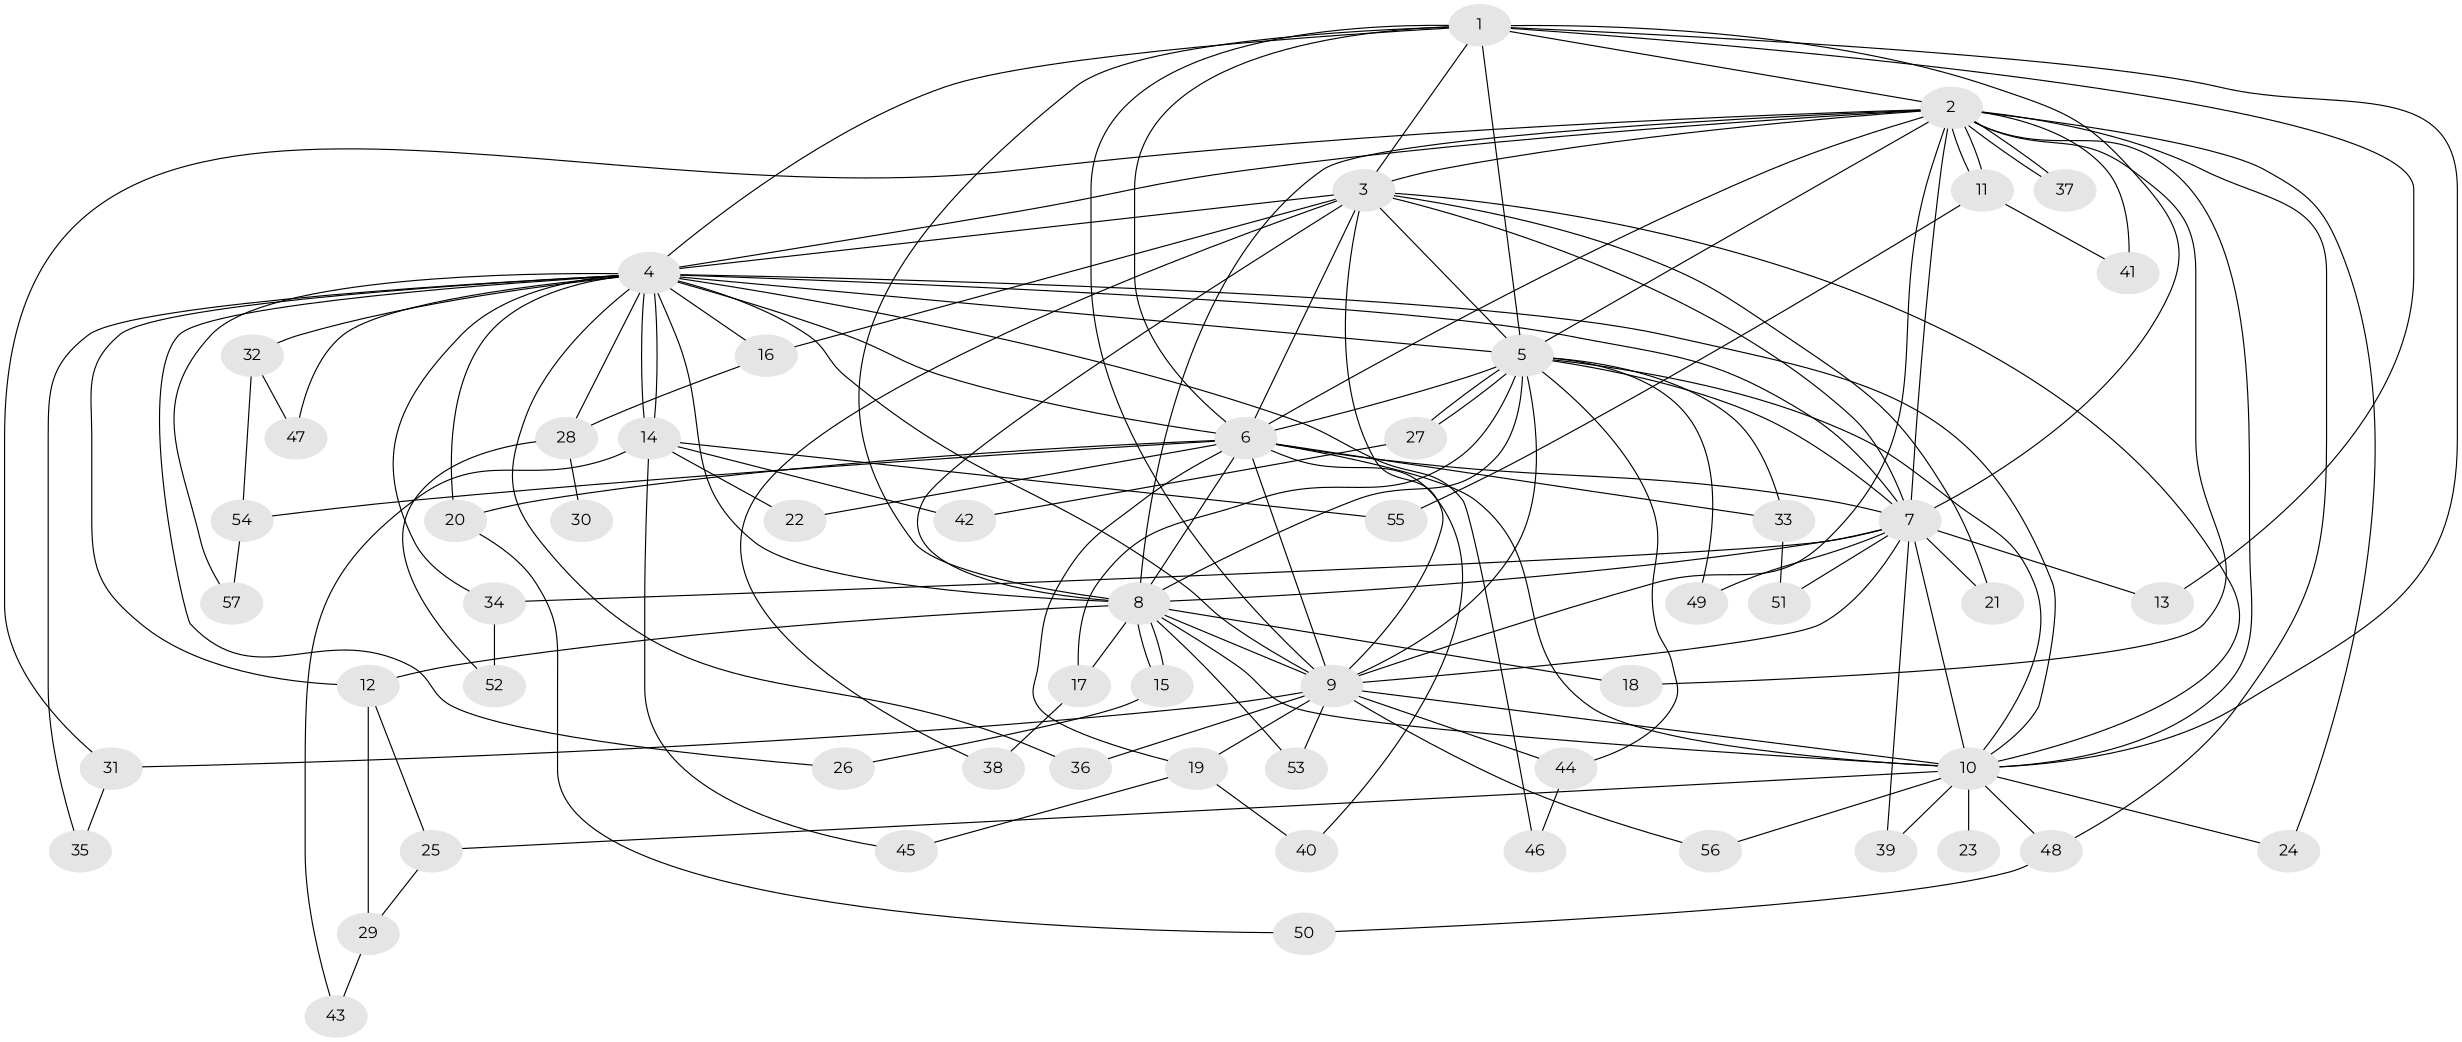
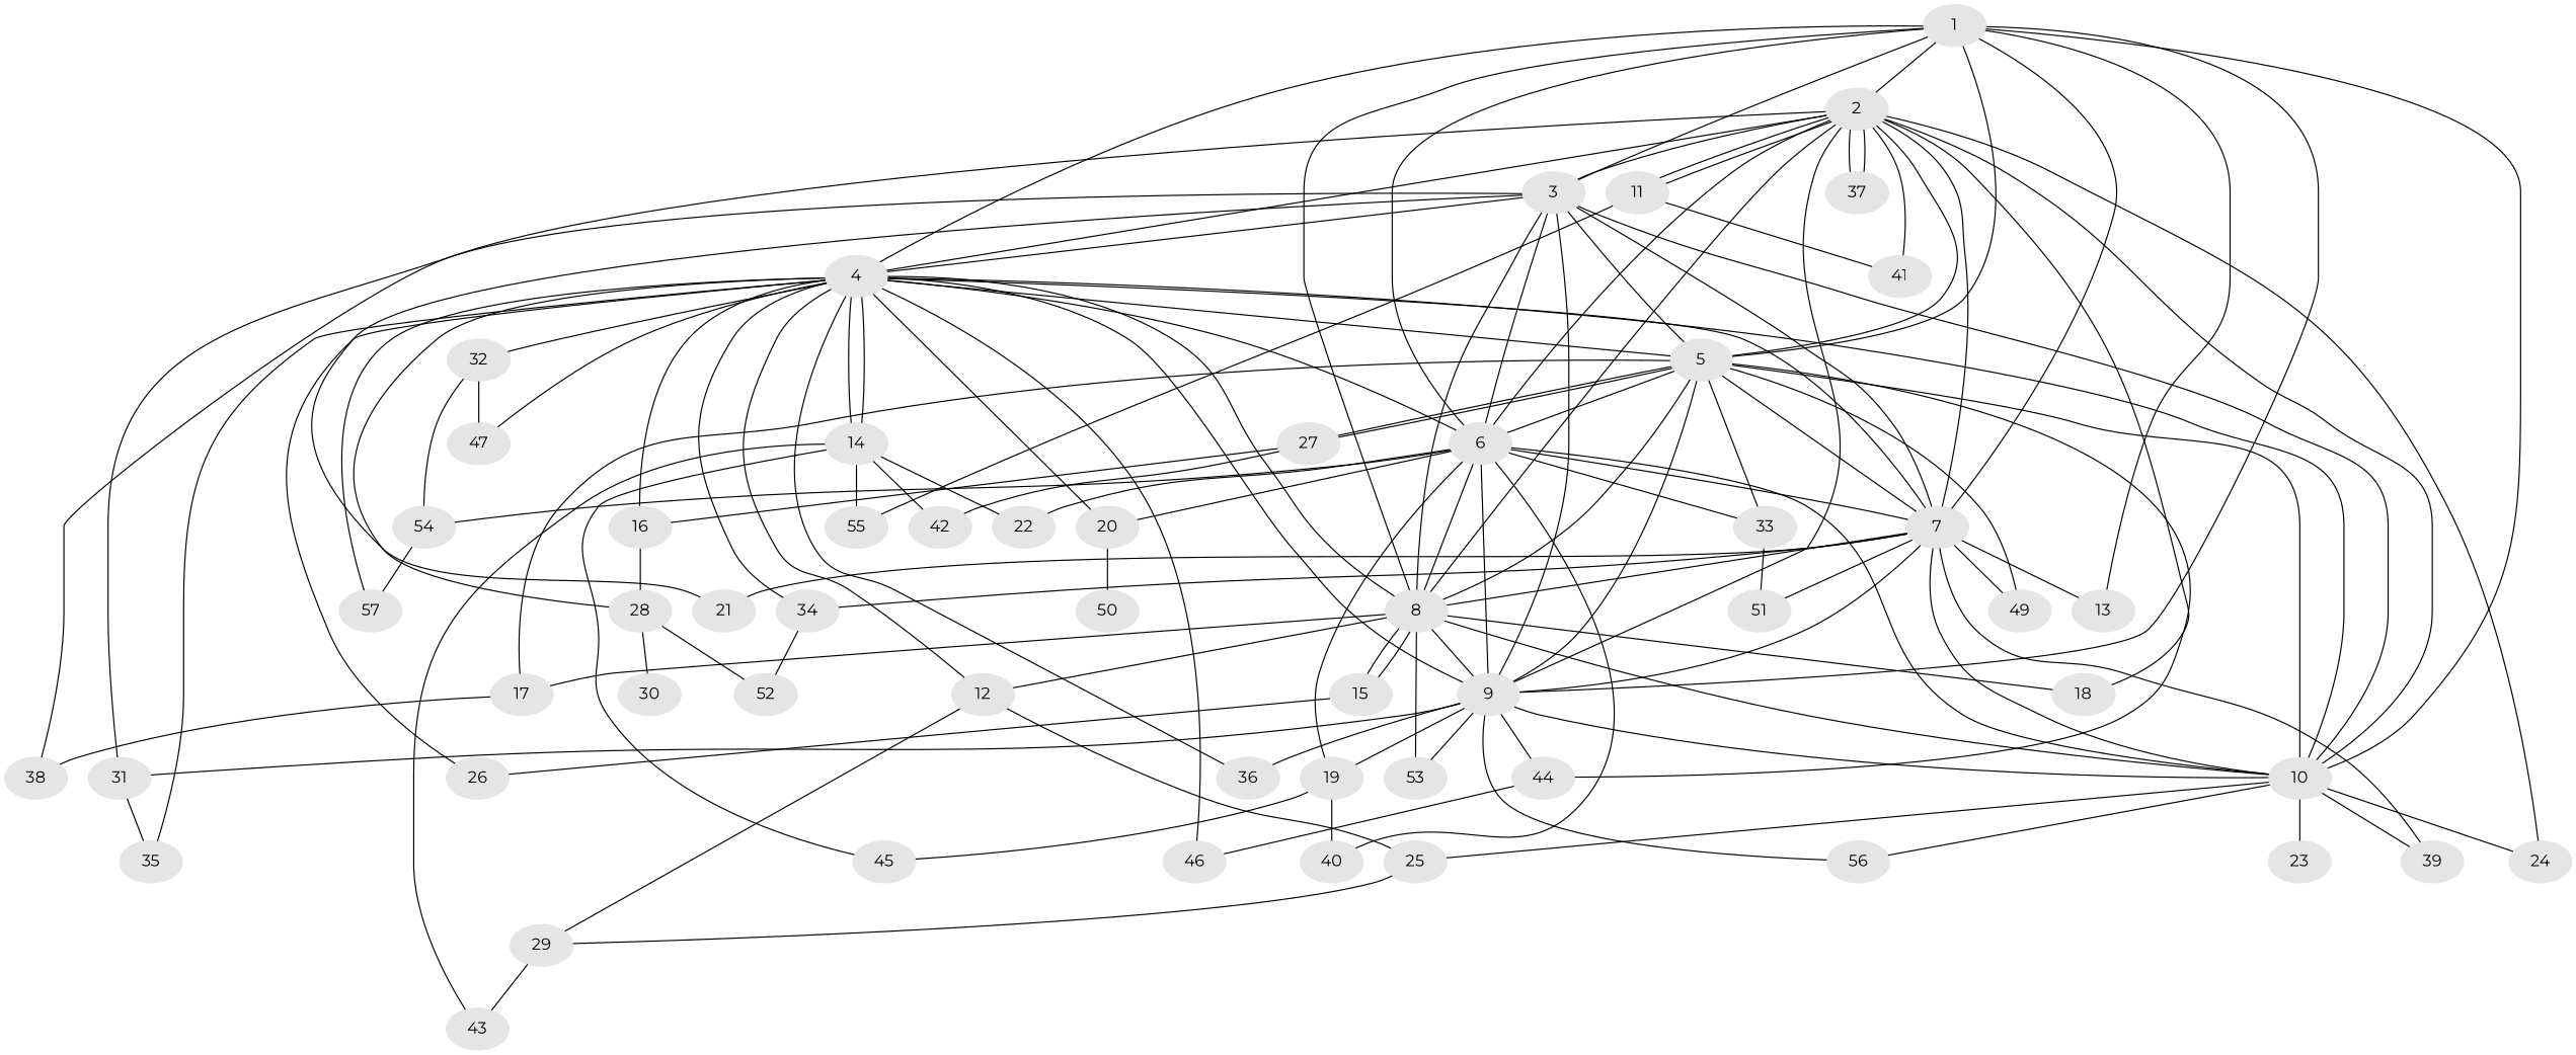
  graph {
    fontname=Montserrat
    node [color=gray90 fontname=Montserrat style=filled]
    edge [fontname=Montserrat]
    1
    2
    3
    4
    5
    6
    7
    8
    9
    10
    13
    11
    18
    24
    31
    37
    41
-   48
    16
    21
    38
    12
    14
    20
    26
    28
    32
    34
    35
    36
    46
    47
    57
    17
    27
    33
    44
    49
    19
    22
    40
    54
    39
    51
    15
    53
    56
    23
    25
    55
    50
    29
    42
    43
    45
    30
    52
    1 -- 2
    1 -- 3
    1 -- 4
    1 -- 5
    1 -- 6
    1 -- 7
    1 -- 8
    1 -- 9
    1 -- 10
    1 -- 13
    2 -- 3
    2 -- 4
    2 -- 5
    2 -- 6
    2 -- 7
    2 -- 8
    2 -- 9
    2 -- 10
    2 -- 11
    2 -- 11
    2 -- 18
    2 -- 24
    2 -- 31
    2 -- 37
    2 -- 37
    2 -- 41
-   2 -- 48
    3 -- 4
    3 -- 5
    3 -- 6
    3 -- 7
    3 -- 8
    3 -- 9
    3 -- 10
-   3 -- 16
+   27 -- 16
    3 -- 21
    3 -- 38
    4 -- 5
    4 -- 6
    4 -- 7
    4 -- 8
    4 -- 9
    4 -- 10
    4 -- 16
    4 -- 12
    4 -- 14
    4 -- 14
    4 -- 20
    4 -- 26
    4 -- 28
    4 -- 32
    4 -- 34
    4 -- 35
    4 -- 36
    4 -- 46
    4 -- 47
    4 -- 57
    5 -- 6
    5 -- 7
    5 -- 8
    5 -- 9
    5 -- 10
    5 -- 17
    5 -- 27
    5 -- 27
    5 -- 33
    5 -- 44
    5 -- 49
    6 -- 7
    6 -- 8
    6 -- 9
    6 -- 10
    6 -- 20
    6 -- 33
    6 -- 19
    6 -- 22
    6 -- 40
    6 -- 54
    7 -- 8
    7 -- 9
    7 -- 10
    7 -- 13
    7 -- 21
    7 -- 34
    7 -- 49
    7 -- 39
    7 -- 51
    8 -- 9
    8 -- 10
    8 -- 18
    8 -- 12
    8 -- 17
    8 -- 15
    8 -- 15
    8 -- 53
    9 -- 10
    9 -- 31
    9 -- 36
    9 -- 44
    9 -- 19
    9 -- 53
    9 -- 56
    10 -- 24
-   10 -- 48
    10 -- 39
    10 -- 56
    10 -- 23
    10 -- 25
    11 -- 41
    11 -- 55
    31 -- 35
-   48 -- 50
    16 -- 28
    12 -- 25
    12 -- 29
    14 -- 22
    14 -- 55
    14 -- 42
    14 -- 43
    14 -- 45
    20 -- 50
    28 -- 30
    28 -- 52
    32 -- 47
    32 -- 54
    34 -- 52
    17 -- 38
    27 -- 42
    33 -- 51
    44 -- 46
    19 -- 40
    19 -- 45
    54 -- 57
    15 -- 26
    25 -- 29
    29 -- 43
  }
